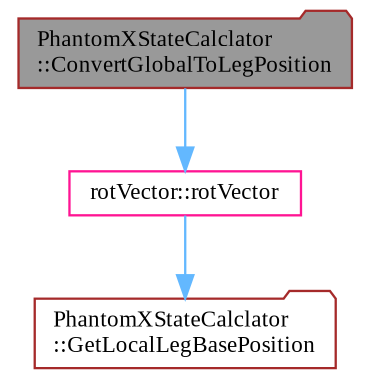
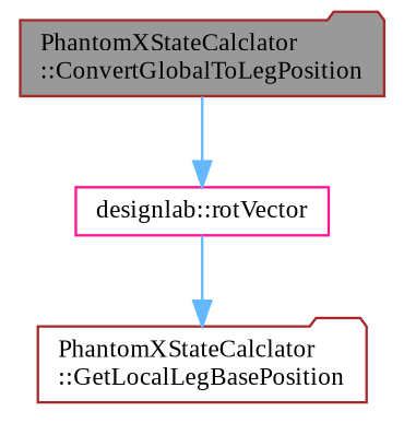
  digraph {
    fontname="Liberation Serif"
    rankdir=TB
    node [color=brown fillcolor=white fontname="Liberation Serif" fontsize=10 shape=folder style=filled]
    edge [color=steelblue1 fontname="Liberation Serif" fontsize=10 labelfontname=Helvetica labelfontsize=10 style=solid]
    n1 [fillcolor=grey60 fontcolor=black height=0.2 label="PhantomXStateCalclator\l::ConvertGlobalToLegPosition" width=0.4]
-   n2 [color=deeppink height=0.2 label="rotVector::rotVector" shape=box width=0.4]
+   n2 [color=deeppink height=0.2 label="designlab::rotVector" shape=box width=0.4]
    n3 [height=0.2 label="PhantomXStateCalclator\l::GetLocalLegBasePosition" width=0.4]
    n1 -> n2
    n2 -> n3
  }
